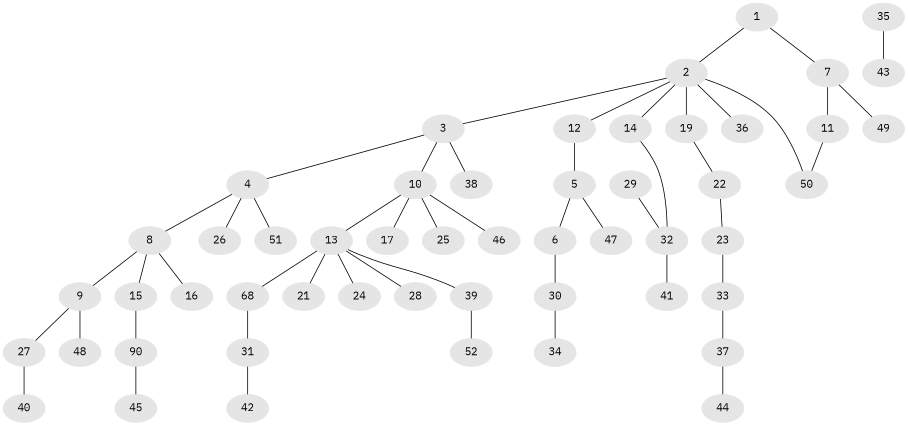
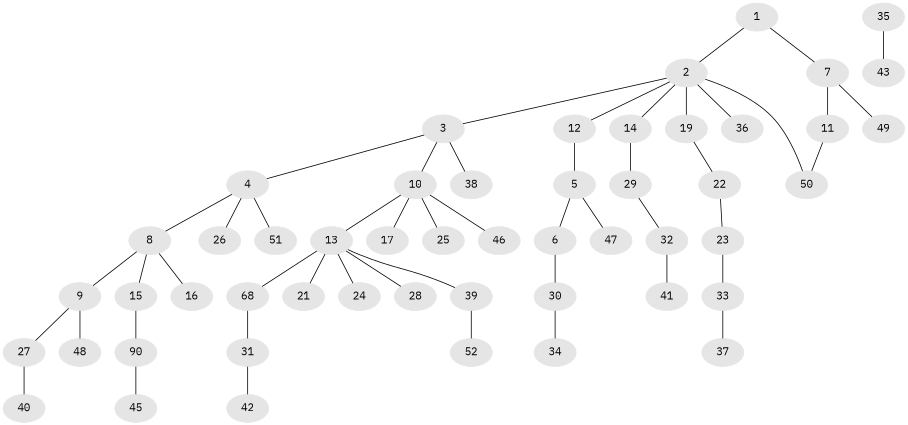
  graph {
    fontname="IBM Plex Mono"
    node [color=gray90 fontname="IBM Plex Mono" style=filled]
    edge [fontname="IBM Plex Mono" weight=1.0]
    1
    2
    7
    3
    12
    14
    19
    36
    50
    11
    49
    4
    10
    38
    5
    29
    22
    8
    26
    51
    6
    47
    13
    17
    25
    46
    9
    15
    16
    30
    34
    27
    48
    n34 [label=90]
    40
    n36 [label=68]
    21
    24
    28
    39
    35
    43
    31
    52
    32
    45
    42
    23
    33
    37
    41
-   44
    1 -- 2
    1 -- 7
    2 -- 3
    2 -- 12
    2 -- 14
    2 -- 19
    2 -- 36
    2 -- 50
    7 -- 11
    7 -- 49
    3 -- 4
    3 -- 10
    3 -- 38
    12 -- 5
-   14 -- 32
+   14 -- 29
    19 -- 22
    11 -- 50
    4 -- 8
    4 -- 26
    4 -- 51
    10 -- 13
    10 -- 17
    10 -- 25
    10 -- 46
    5 -- 6
    5 -- 47
    29 -- 32
    22 -- 23
    8 -- 9
    8 -- 15
    8 -- 16
    6 -- 30
    13 -- n36
    13 -- 21
    13 -- 24
    13 -- 28
    13 -- 39
    9 -- 27
    9 -- 48
    15 -- n34
    30 -- 34
    27 -- 40
    n34 -- 45
    n36 -- 31
    39 -- 52
    35 -- 43
    31 -- 42
    32 -- 41 [weight=2.0]
    23 -- 33
    33 -- 37 [weight=2.0]
-   37 -- 44
  }
